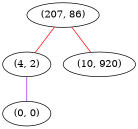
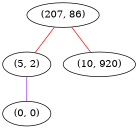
  graph {
    edge [color=red weight=1]
    "(207, 86)"
-   "(5, 2)" [label="(4, 2)"]
+   "(5, 2)"
    n3 [label="(10, 920)"]
    "(0, 0)"
    "(207, 86)" -- "(5, 2)"
    "(207, 86)" -- n3
    "(5, 2)" -- "(0, 0)" [color=purple weight=4]
  }
